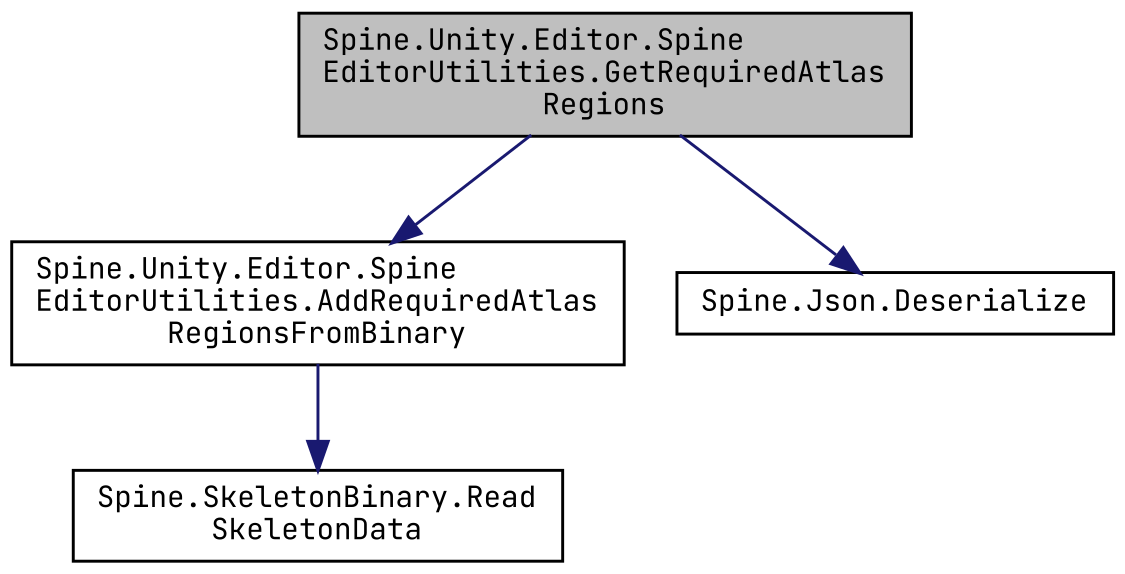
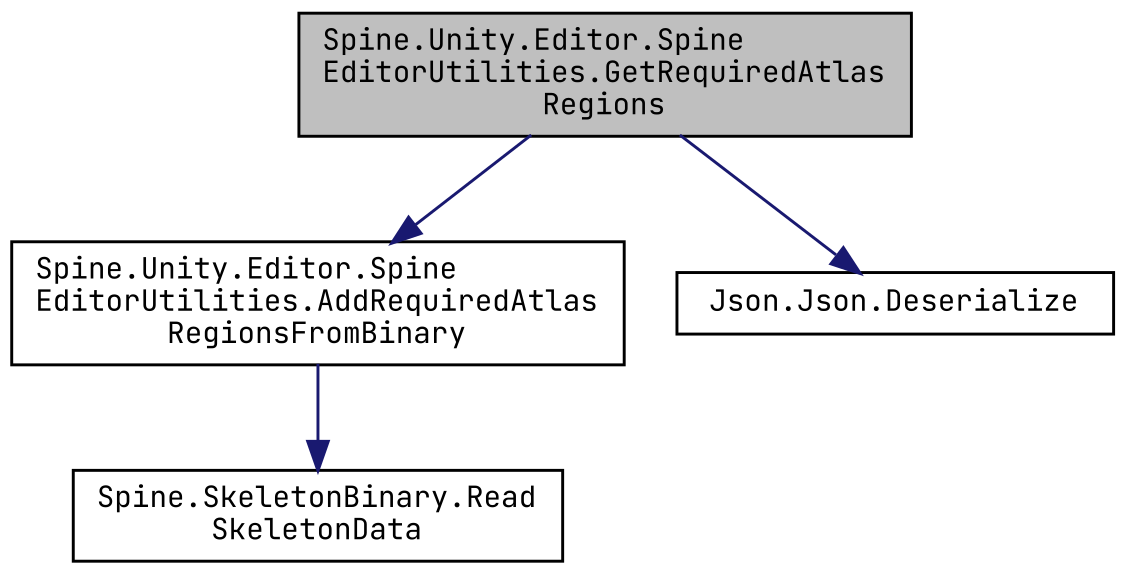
  digraph {
    rankdir=TB
    fontname="JetBrains Mono"
    node [color=black fillcolor=white fontname="JetBrains Mono" fontsize=10 shape=record style=filled]
    edge [color=midnightblue fontname="JetBrains Mono" fontsize=10 labelfontname=Helvetica labelfontsize=10 style=solid]
    n1 [fillcolor=grey75 fontcolor=black height=0.2 label="Spine.Unity.Editor.Spine\lEditorUtilities.GetRequiredAtlas\lRegions" width=0.4]
    n2 [height=0.2 label="Spine.Unity.Editor.Spine\lEditorUtilities.AddRequiredAtlas\lRegionsFromBinary" width=0.4]
-   n3 [height=0.2 label="Spine.Json.Deserialize" width=0.4]
+   n3 [height=0.2 label="Json.Json.Deserialize" width=0.4]
    n4 [height=0.2 label="Spine.SkeletonBinary.Read\lSkeletonData" width=0.4]
    n1 -> n2
    n1 -> n3
    n2 -> n4
  }
